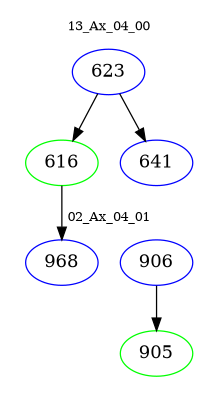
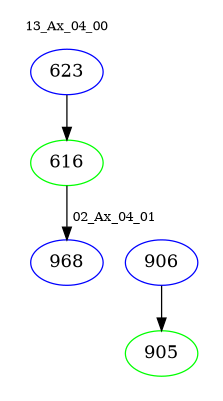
  digraph {
    node [color=blue]
    edge [color=black]
    n1 [label=906]
    n2 [color=green label=905]
    n3 [label=968]
    n4 [label=623]
    n5 [color=green label=616]
-   n6 [label=641]
    subgraph cluster_1 {
      color=white
      fontsize=10
      label="02_Ax_04_01"
      n1
      n2
      n3
    }
    subgraph cluster_2 {
      color=white
      fontsize=10
      label="13_Ax_04_00"
      n4
      n5
-     n6
    }
    n1 -> n2
    n4 -> n5
-   n4 -> n6
    n5 -> n3
  }
